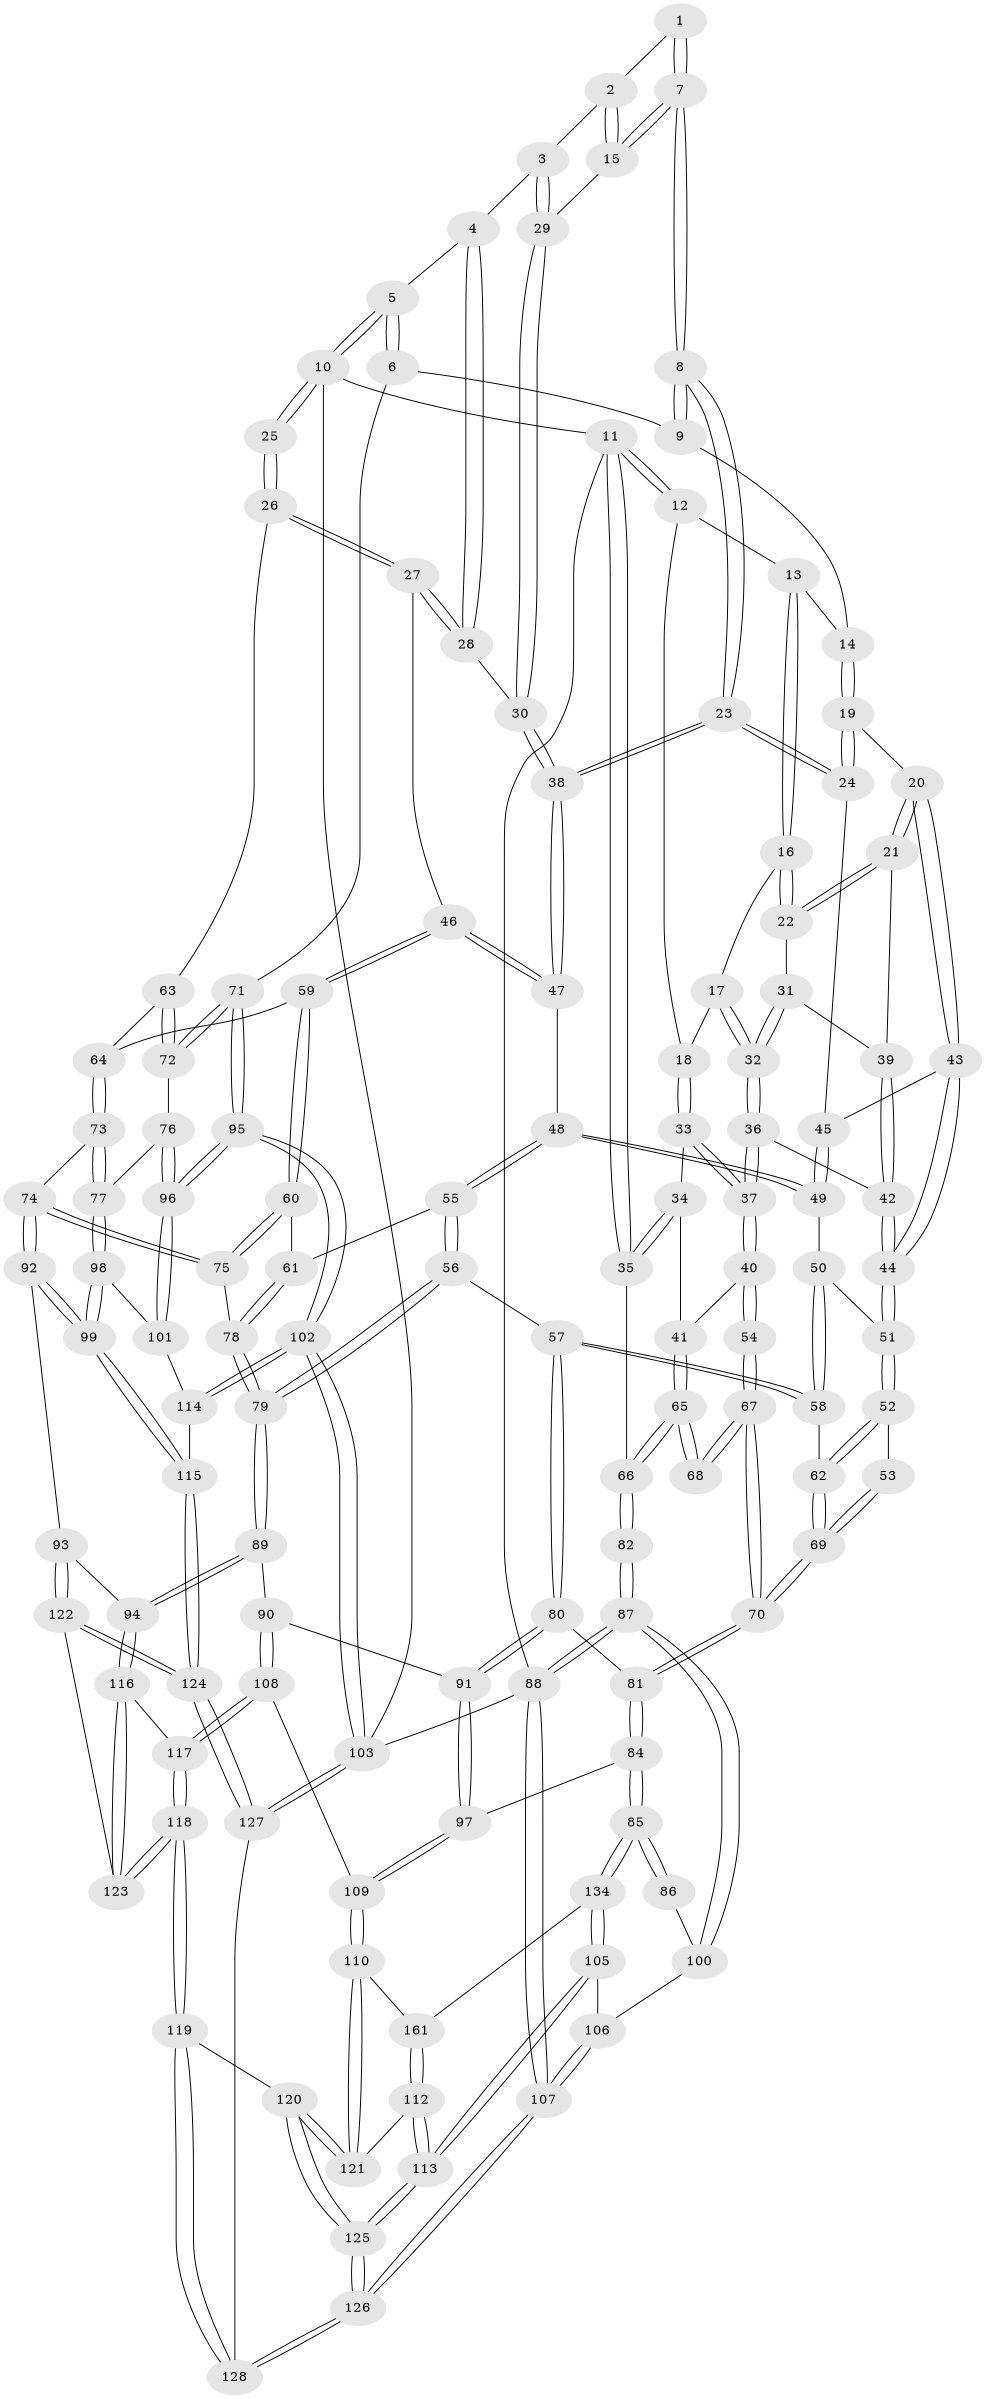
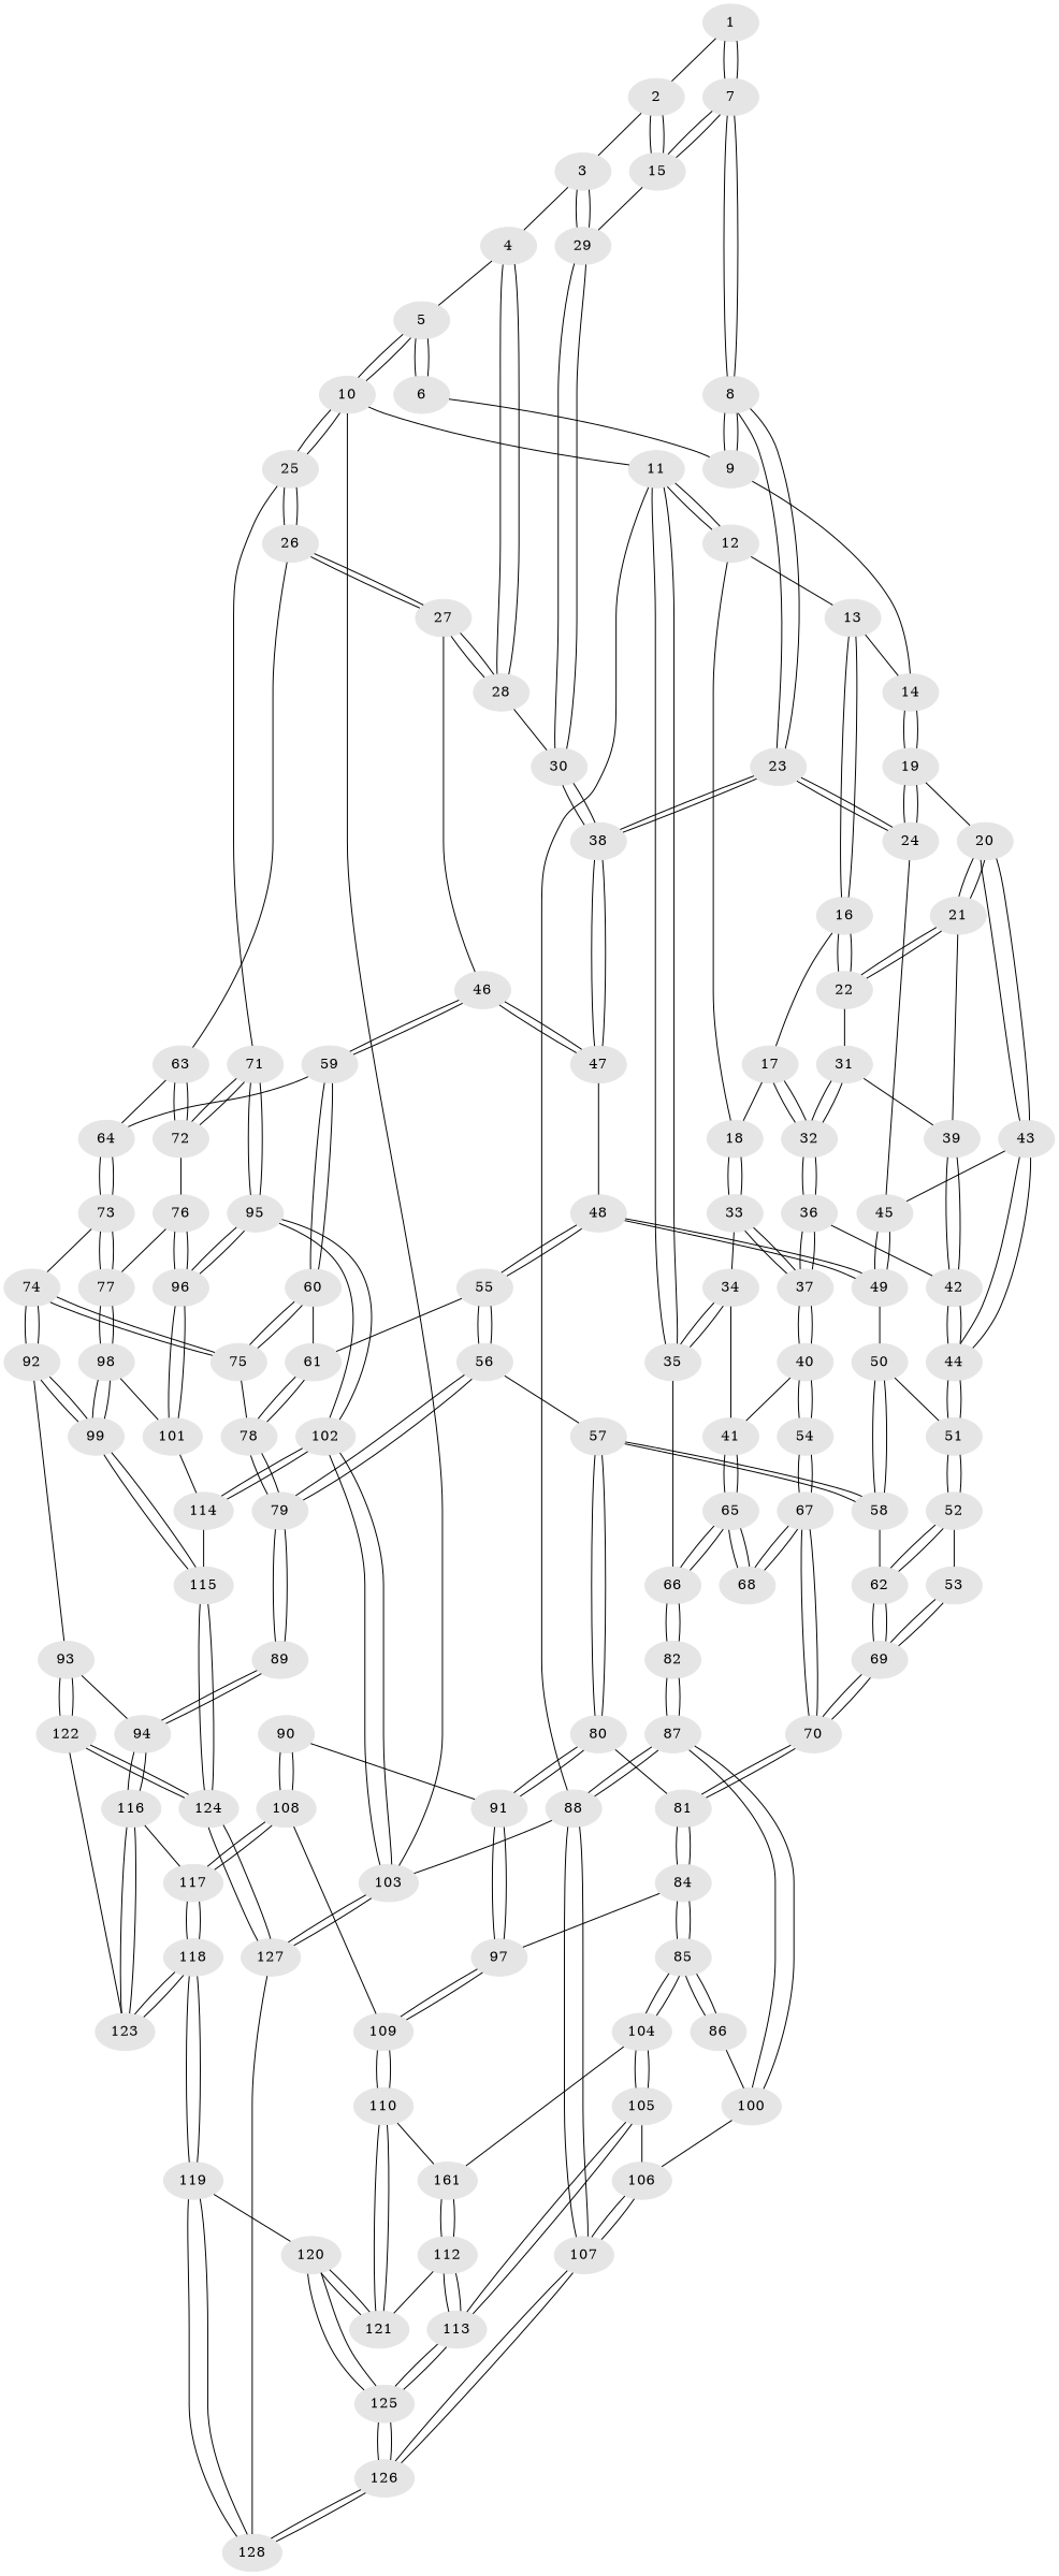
  graph {
    node [color=gray90 style=filled]
    1
    2
    7
    3
    15
    8
    4
    29
    5
    28
    30
    6
    10
    9
    11
    25
    103
    14
    23
    24
    38
    19
    12
    35
    88
    26
    71
    127
    13
    18
    66
    107
    16
    33
    17
    22
    20
    32
    31
    36
    34
    37
    21
    43
    45
    39
    44
    42
    47
    49
    27
    63
    72
    95
    46
    64
    59
    41
    40
    65
    82
    54
    48
    67
    68
    51
    52
    50
    60
    55
    56
    61
    58
    62
    53
    69
    70
    57
    79
    78
    80
    89
    81
    91
    75
    73
    76
    74
    77
    87
    84
    96
    102
    92
    98
    93
    99
    101
    90
    94
    97
    85
    100
    86
-   104 [label=134]
+   104
    109
    105
    n108 [label=161]
    106
    126
    108
    116
    117
    122
    115
    124
    123
    114
    110
    128
    113
    112
    125
    118
    121
    119
    120
    1 -- 2
    1 -- 7
    1 -- 7
    2 -- 3
    2 -- 15
    2 -- 15
    7 -- 15
    7 -- 15
    7 -- 8
    7 -- 8
    3 -- 4
    3 -- 29
    3 -- 29
    15 -- 29
    8 -- 9
    8 -- 9
    8 -- 23
    8 -- 23
    4 -- 5
    4 -- 28
    4 -- 28
    29 -- 30
    29 -- 30
    5 -- 6
    5 -- 6
    5 -- 10
    5 -- 10
    28 -- 30
    30 -- 38
    30 -- 38
    6 -- 9
    10 -- 11
    10 -- 25
    10 -- 25
    10 -- 103
    9 -- 14
    11 -- 12
    11 -- 12
    11 -- 35
    11 -- 35
    11 -- 88
    25 -- 26
    25 -- 26
-   6 -- 71
+   25 -- 71
    103 -- 127
    103 -- 127
    14 -- 19
    14 -- 19
    23 -- 24
    23 -- 24
    23 -- 38
    23 -- 38
    24 -- 45
    38 -- 47
    38 -- 47
    19 -- 24
    19 -- 24
    19 -- 20
    12 -- 13
    12 -- 18
    35 -- 66
    88 -- 103
    88 -- 107
    88 -- 107
    26 -- 27
    26 -- 27
    26 -- 63
    71 -- 72
    71 -- 72
    71 -- 95
    71 -- 95
    127 -- 128
    13 -- 14
    13 -- 16
    13 -- 16
    18 -- 33
    18 -- 33
    66 -- 82
    66 -- 82
    107 -- 126
    107 -- 126
    16 -- 17
    16 -- 22
    16 -- 22
    33 -- 34
    33 -- 37
    33 -- 37
    17 -- 18
    17 -- 32
    17 -- 32
    22 -- 31
    20 -- 21
    20 -- 21
    20 -- 43
    20 -- 43
    32 -- 36
    32 -- 36
    31 -- 32
    31 -- 32
    31 -- 39
    36 -- 37
    36 -- 37
    36 -- 42
    34 -- 35
    34 -- 35
    34 -- 41
    37 -- 40
    37 -- 40
    21 -- 22
    21 -- 22
    21 -- 39
    43 -- 45
    43 -- 44
    43 -- 44
    45 -- 49
    45 -- 49
    39 -- 42
    39 -- 42
    44 -- 51
    44 -- 51
    42 -- 44
    42 -- 44
    47 -- 48
    49 -- 50
    27 -- 28
    27 -- 28
    27 -- 46
    63 -- 72
    63 -- 72
    63 -- 64
    72 -- 76
    95 -- 96
    95 -- 96
    95 -- 102
    95 -- 102
    46 -- 47
    46 -- 47
    46 -- 59
    46 -- 59
    64 -- 73
    64 -- 73
    59 -- 64
    59 -- 60
    59 -- 60
    41 -- 65
    41 -- 65
    40 -- 41
    40 -- 54
    40 -- 54
    65 -- 66
    65 -- 66
    65 -- 68
    65 -- 68
    82 -- 87
    82 -- 87
    54 -- 67
    54 -- 67
    48 -- 49
    48 -- 49
    48 -- 55
    48 -- 55
    67 -- 68
    67 -- 68
    67 -- 70
    67 -- 70
    51 -- 52
    51 -- 52
    52 -- 62
    52 -- 62
    52 -- 53
    50 -- 51
    50 -- 58
    50 -- 58
    60 -- 61
    60 -- 75
    60 -- 75
    55 -- 56
    55 -- 56
    55 -- 61
    56 -- 57
    56 -- 79
    56 -- 79
    61 -- 78
    61 -- 78
    58 -- 62
    62 -- 69
    62 -- 69
    53 -- 69
    53 -- 69
    69 -- 70
    69 -- 70
    70 -- 81
    70 -- 81
    57 -- 58
    57 -- 58
    57 -- 80
    57 -- 80
    79 -- 89
    79 -- 89
    78 -- 79
    78 -- 79
    80 -- 81
    80 -- 91
    80 -- 91
-   89 -- 90
    89 -- 94
    89 -- 94
    81 -- 84
    81 -- 84
    91 -- 97
    91 -- 97
    75 -- 78
    73 -- 74
    73 -- 77
    73 -- 77
    76 -- 77
    76 -- 96
    76 -- 96
    74 -- 75
    74 -- 75
    74 -- 92
    74 -- 92
    77 -- 98
    77 -- 98
    87 -- 88
    87 -- 88
    87 -- 100
    87 -- 100
    84 -- 97
    84 -- 85
    84 -- 85
    96 -- 101
    96 -- 101
    102 -- 103
    102 -- 103
    102 -- 114
    102 -- 114
    92 -- 93
    92 -- 99
    92 -- 99
    98 -- 99
    98 -- 99
    98 -- 101
    93 -- 94
    93 -- 122
    93 -- 122
    99 -- 115
    99 -- 115
    101 -- 114
    90 -- 91
    90 -- 108
    90 -- 108
    94 -- 116
    94 -- 116
    97 -- 109
    97 -- 109
    85 -- 86
    85 -- 86
    85 -- 104
    85 -- 104
    100 -- 106
    86 -- 100
    104 -- 105
    104 -- 105
    104 -- n108
    109 -- 110
    109 -- 110
    105 -- 106
    105 -- 113
    105 -- 113
    n108 -- 112
    n108 -- 112
    106 -- 107
    106 -- 107
    126 -- 128
    126 -- 128
    108 -- 109
    108 -- 117
    108 -- 117
    116 -- 117
    116 -- 123
    116 -- 123
    117 -- 118
    117 -- 118
    122 -- 124
    122 -- 124
    122 -- 123
    115 -- 124
    115 -- 124
    124 -- 127
    124 -- 127
    114 -- 115
    110 -- n108
    110 -- 121
    110 -- 121
    113 -- 125
    113 -- 125
    112 -- 113
    112 -- 113
    112 -- 121
    125 -- 126
    125 -- 126
    118 -- 123
    118 -- 123
    118 -- 119
    118 -- 119
    119 -- 128
    119 -- 128
    119 -- 120
    120 -- 125
    120 -- 125
    120 -- 121
    120 -- 121
  }
